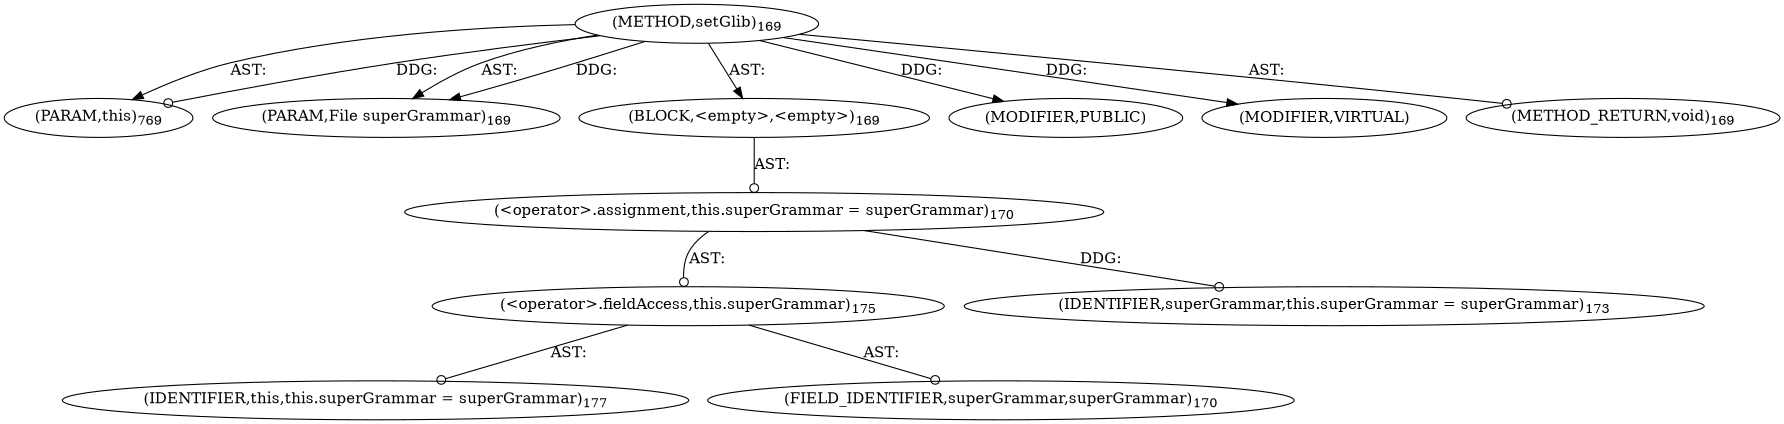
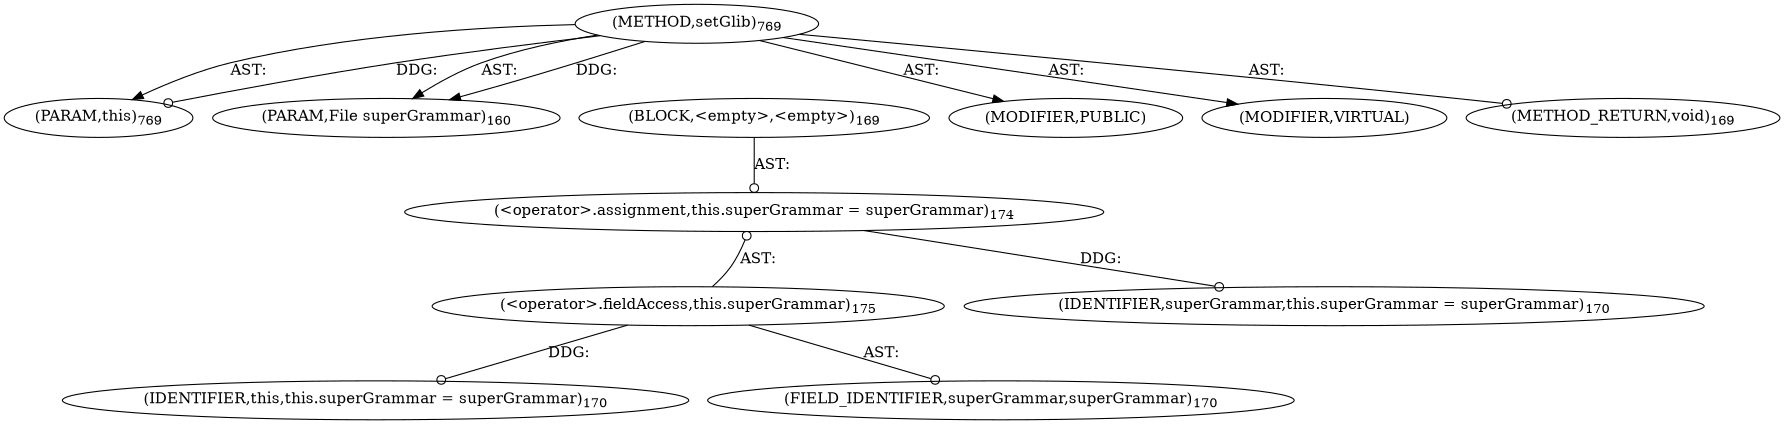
  digraph {
    edge [arrowhead=odot]
-   n1 [label=<(METHOD,setGlib)<SUB>169</SUB>>]
+   n1 [label=<(METHOD,setGlib)<SUB>769</SUB>>]
    n2 [label=<(PARAM,this)<SUB>769</SUB>>]
-   n3 [label=<(PARAM,File superGrammar)<SUB>169</SUB>>]
+   n3 [label=<(PARAM,File superGrammar)<SUB>160</SUB>>]
    n4 [label=<(BLOCK,&lt;empty&gt;,&lt;empty&gt;)<SUB>169</SUB>>]
    n5 [label=<(MODIFIER,PUBLIC)>]
    n6 [label=<(MODIFIER,VIRTUAL)>]
    n7 [label=<(METHOD_RETURN,void)<SUB>169</SUB>>]
-   n8 [label=<(&lt;operator&gt;.assignment,this.superGrammar = superGrammar)<SUB>170</SUB>>]
+   n8 [label=<(&lt;operator&gt;.assignment,this.superGrammar = superGrammar)<SUB>174</SUB>>]
    n9 [label=<(&lt;operator&gt;.fieldAccess,this.superGrammar)<SUB>175</SUB>>]
-   n10 [label=<(IDENTIFIER,superGrammar,this.superGrammar = superGrammar)<SUB>173</SUB>>]
-   n11 [label=<(IDENTIFIER,this,this.superGrammar = superGrammar)<SUB>177</SUB>>]
+   n10 [label=<(IDENTIFIER,superGrammar,this.superGrammar = superGrammar)<SUB>170</SUB>>]
+   n11 [label=<(IDENTIFIER,this,this.superGrammar = superGrammar)<SUB>170</SUB>>]
    n12 [label=<(FIELD_IDENTIFIER,superGrammar,superGrammar)<SUB>170</SUB>>]
    n1 -> n2 [arrowhead=normal label="AST: "]
    n1 -> n2 [label="DDG: "]
    n1 -> n3 [arrowhead=normal label="AST: "]
    n1 -> n3 [arrowhead=normal label="DDG: "]
-   n1 -> n4 [arrowhead=normal label="AST: "]
-   n1 -> n5 [arrowhead=normal label="DDG: "]
-   n1 -> n6 [arrowhead=normal label="DDG: "]
+   n1 -> n5 [arrowhead=normal label="AST: "]
+   n1 -> n6 [arrowhead=normal label="AST: "]
    n1 -> n7 [label="AST: "]
    n4 -> n8 [label="AST: "]
-   n8 -> n9 [label="AST: "]
+   n9 -> n8 [label="AST: "]
    n8 -> n10 [label="DDG: "]
-   n9 -> n11 [label="AST: "]
+   n9 -> n11 [label="DDG: "]
    n9 -> n12 [label="AST: "]
  }
